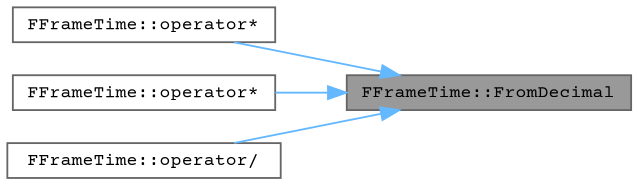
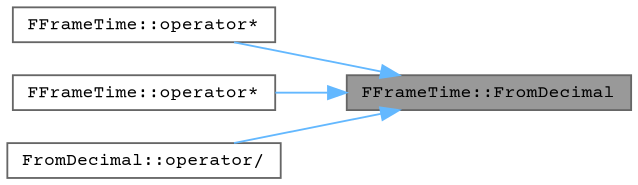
  digraph {
    fontname="Courier Prime"
    rankdir=RL
    node [color=grey40 fillcolor=white fontname="Courier Prime" fontsize=10 shape=box style=filled]
    edge [color=steelblue1 dir=back fontname="Courier Prime" fontsize=10 labelfontname=Helvetica labelfontsize=10 style=solid]
    n1 [color=gray40 fillcolor=grey60 fontcolor=black height=0.2 label="FFrameTime::FromDecimal" width=0.4]
    n2 [height=0.2 label="FFrameTime::operator*" width=0.4]
    n3 [height=0.2 label="FFrameTime::operator*" width=0.4]
-   n4 [height=0.2 label="FFrameTime::operator/" width=0.4]
+   n4 [height=0.2 label="FromDecimal::operator/" width=0.4]
    n1 -> n2
    n1 -> n3
    n1 -> n4
  }
